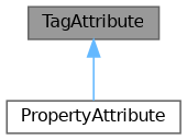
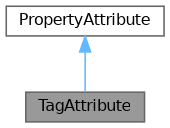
  digraph {
    node [color=gray40 fontname=Helvetica fontsize=10 shape=box style=filled]
    n1 [fillcolor=grey60 fontcolor=black height=0.2 label=TagAttribute width=0.4]
    n2 [fillcolor=white height=0.2 label=PropertyAttribute width=0.4]
-   n1 -> n2 [color=steelblue1 dir=back fontname=Helvetica fontsize=10 labelfontname=Helvetica labelfontsize=10 style=solid]
+   n2 -> n1 [color=steelblue1 dir=back fontname=Helvetica fontsize=10 labelfontname=Helvetica labelfontsize=10 style=solid]
  }
